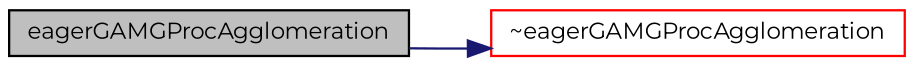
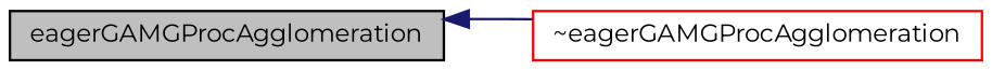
  digraph {
    rankdir=LR
    fontname=Montserrat
    node [fontname=Montserrat fontsize=10 shape=record]
    n1 [color=black fillcolor=grey75 fontcolor=black height=0.2 label=eagerGAMGProcAgglomeration style=filled width=0.4]
    n2 [color=red height=0.2 label="~eagerGAMGProcAgglomeration" width=0.4]
-   n1 -> n2 [color=midnightblue fontname=Montserrat fontsize=10 labelfontname=Helvetica labelfontsize=10 style=solid]
+   n2 -> n1 [color=midnightblue fontname=Montserrat fontsize=10 labelfontname=Helvetica labelfontsize=10 style=solid]
  }
